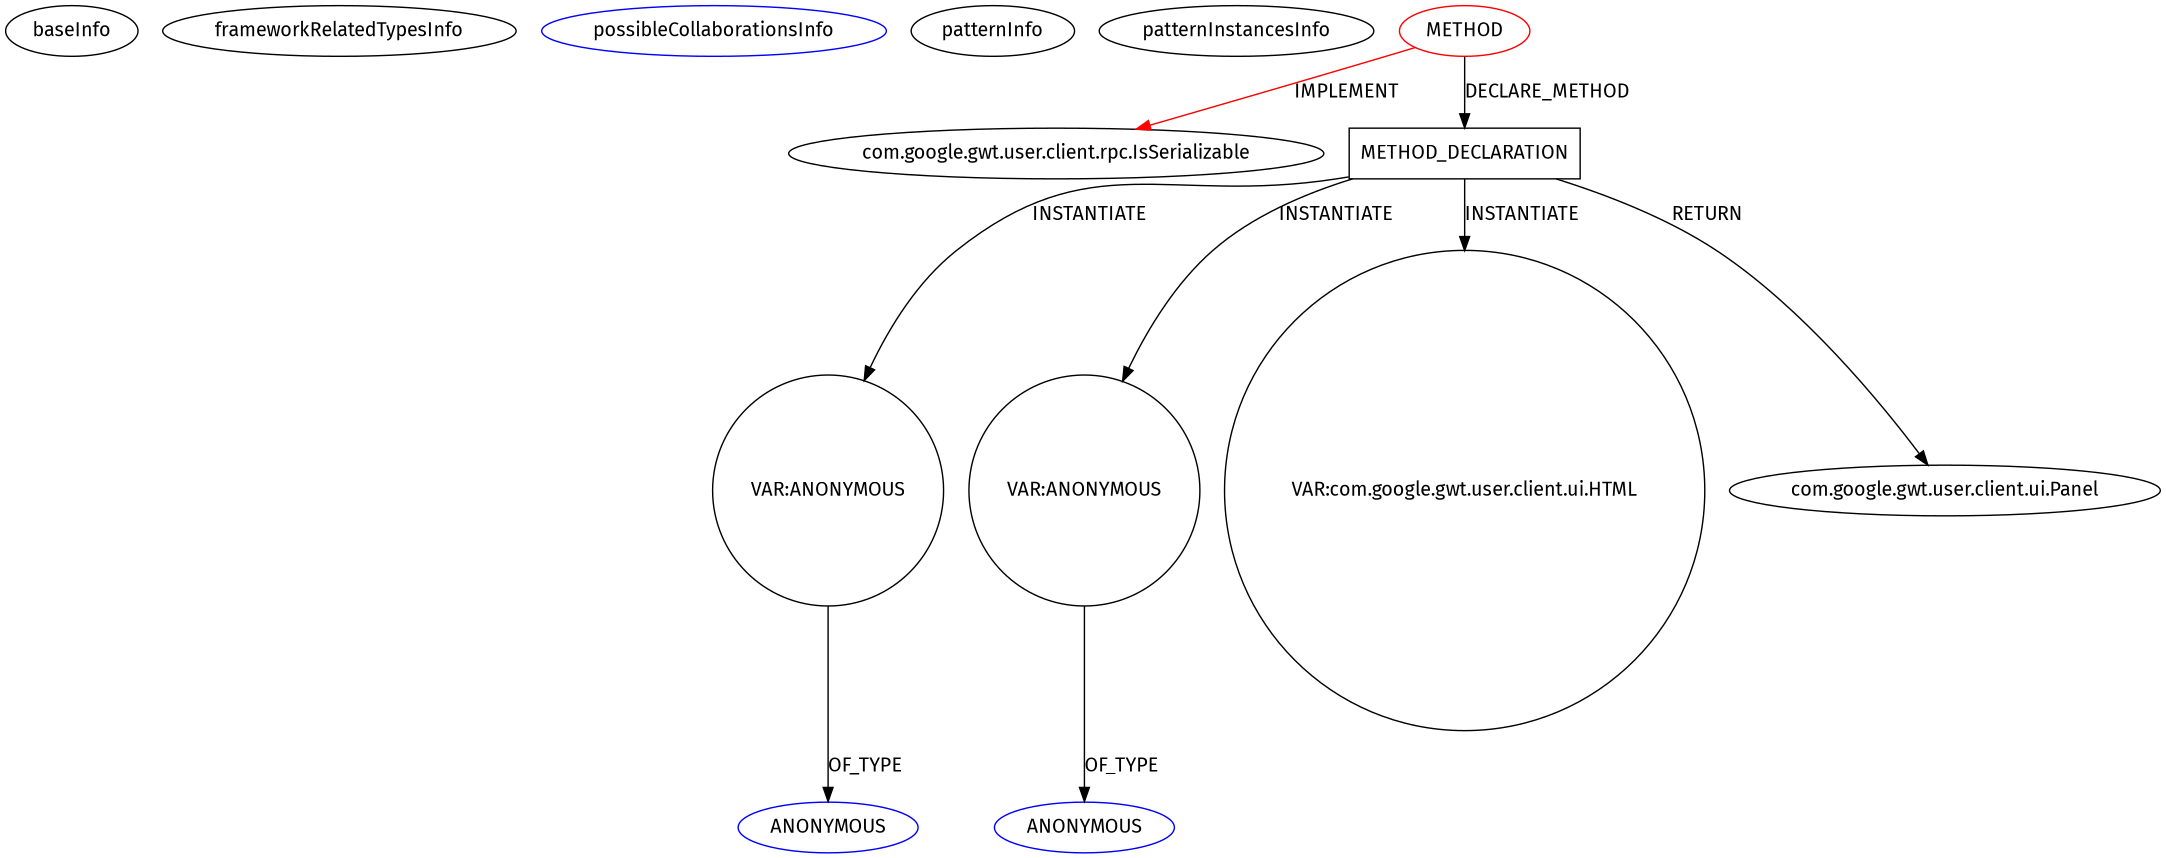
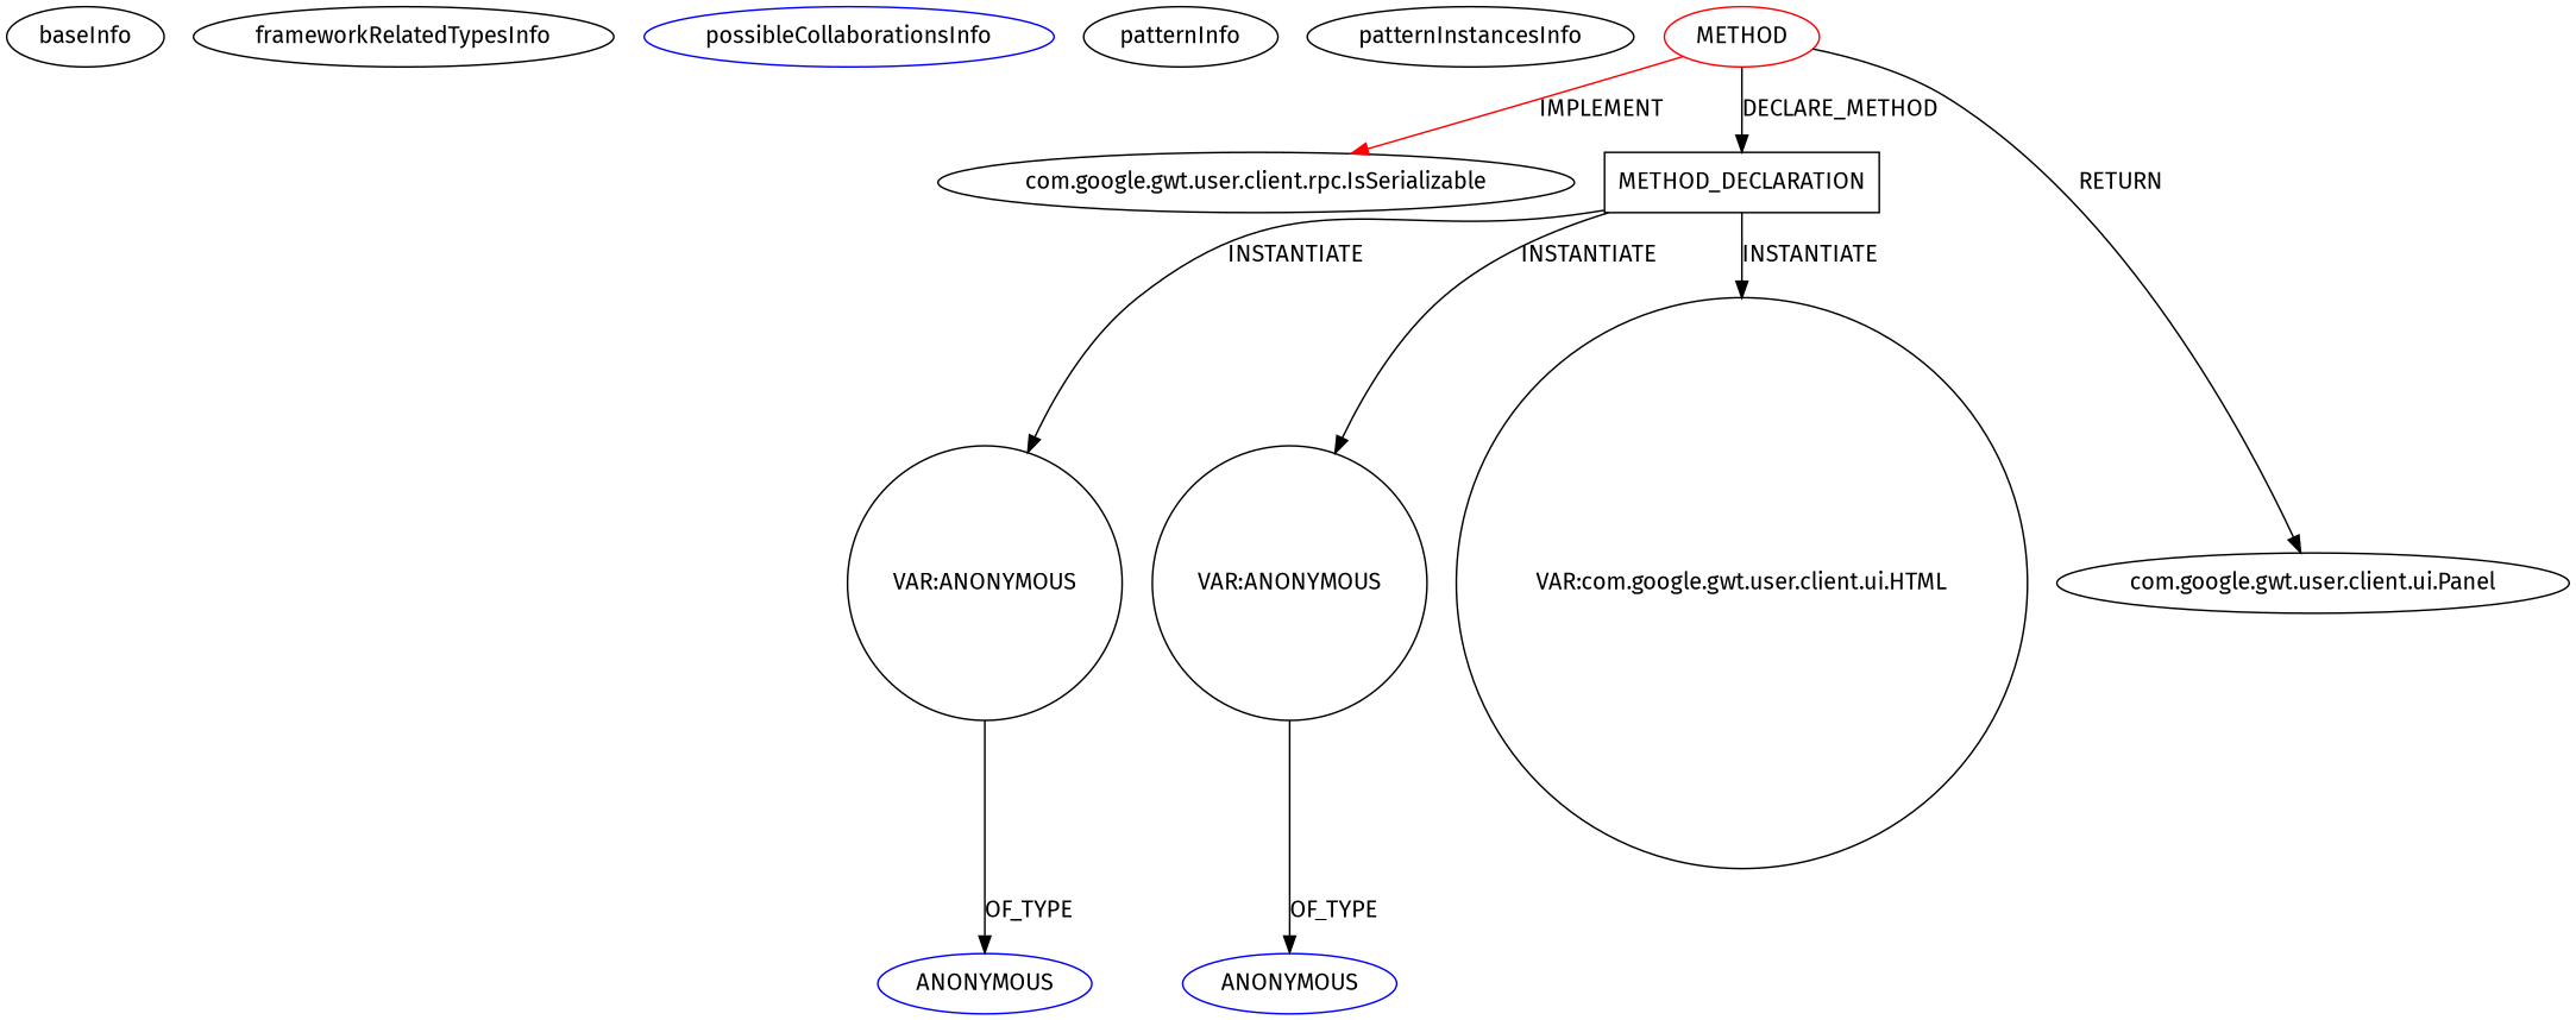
  digraph {
    fontname="Fira Sans"
    node [fontname="Fira Sans" isFrameworkType=false]
    edge [fontname="Fira Sans"]
    baseInfo [category=pattern graphId=572 isAnonymous=false possibleRelation=false isFrameworkType=""]
    frameworkRelatedTypesInfo [0="com.google.gwt.user.client.rpc.IsSerializable" isFrameworkType=""]
    possibleCollaborationsInfo [color=blue isFrameworkType=""]
    patternInfo [frequency=2.0 patternRootClient=0 isFrameworkType=""]
    patternInstancesInfo [0="woox-serverapp~/woox-serverapp/serverapp-master/src/wooxes/net/shared/Ordinador.java~Ordinador~4662" 1="woox-serverapp~/woox-serverapp/serverapp-master/src/wooxes/net/shared/Usuari.java~Usuari~4667" isFrameworkType=""]
    n6 [label="com.google.gwt.user.client.rpc.IsSerializable" vertexType=FRAMEWORK_INTERFACE_TYPE]
    n7 [color=red label=METHOD vertexType=ROOT_CLIENT_CLASS_DECLARATION]
    n8 [label=METHOD_DECLARATION shape=box vertexType=CLIENT_METHOD_DECLARATION]
    n9 [label="com.google.gwt.user.client.ui.Panel" vertexType=FRAMEWORK_CLASS_TYPE]
    n10 [label="VAR:ANONYMOUS" shape=circle vertexType=VARIABLE_EXPRESION]
    n11 [label="VAR:ANONYMOUS" shape=circle vertexType=VARIABLE_EXPRESION]
    n12 [label="VAR:com.google.gwt.user.client.ui.HTML" shape=circle vertexType=VARIABLE_EXPRESION]
    n13 [color=blue label=ANONYMOUS vertexType=REFERENCE_ANONYMOUS_DECLARATION]
    n14 [color=blue label=ANONYMOUS vertexType=REFERENCE_ANONYMOUS_DECLARATION]
    n7 -> n6 [color=red label=IMPLEMENT]
    n7 -> n8 [label=DECLARE_METHOD]
-   n8 -> n9 [label=RETURN]
+   n7 -> n9 [label=RETURN]
    n8 -> n10 [label=INSTANTIATE]
    n8 -> n11 [label=INSTANTIATE]
    n8 -> n12 [label=INSTANTIATE]
    n10 -> n13 [label=OF_TYPE]
    n11 -> n14 [label=OF_TYPE]
  }
